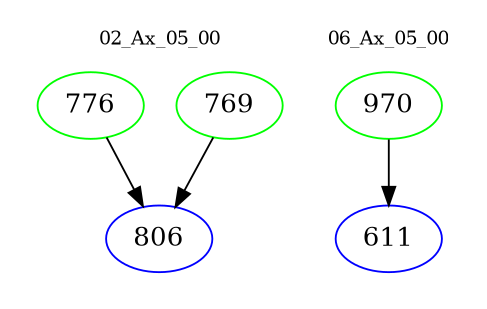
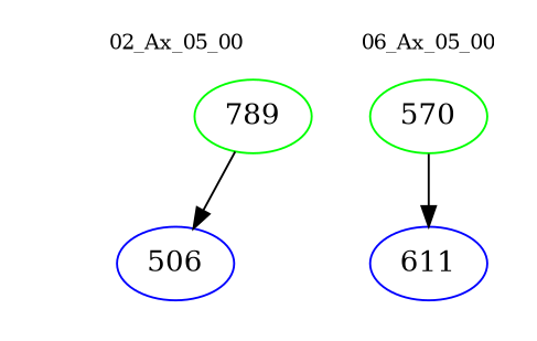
  digraph {
    node [color=green]
    edge [color=black]
-   n1 [label=769]
-   n2 [label=776]
-   n3 [color=blue label=806]
-   n4 [label=970]
+   n1 [label=789]
+   n3 [color=blue label=506]
+   n4 [label=570]
    n5 [color=blue label=611]
    subgraph cluster_1 {
      color=white
      fontsize=10
      label="02_Ax_05_00"
      n1
-     n2
      n3
    }
    subgraph cluster_2 {
      color=white
      fontsize=10
      label="06_Ax_05_00"
      n4
      n5
    }
    n1 -> n3
-   n2 -> n3
    n4 -> n5
  }
